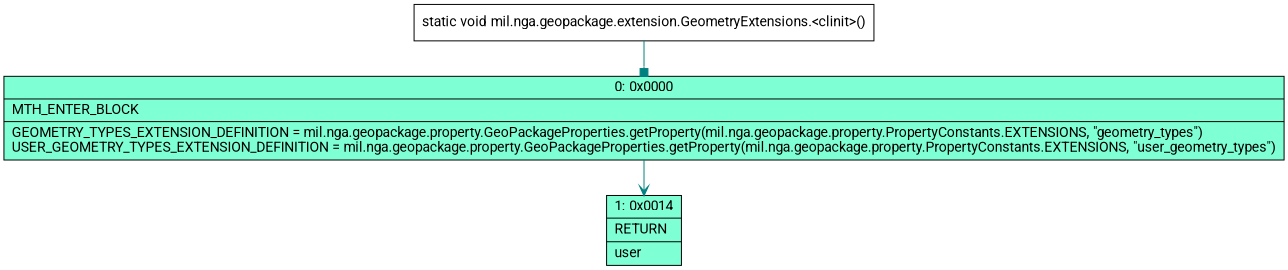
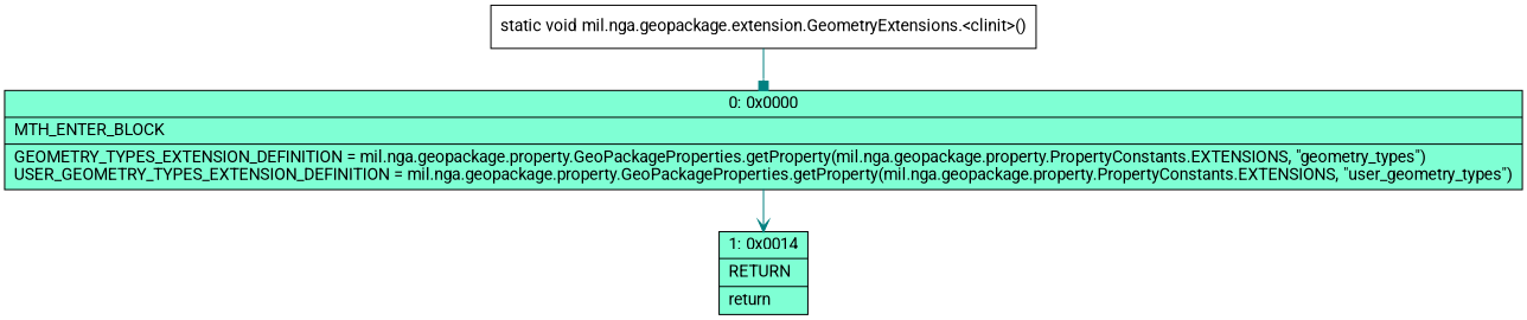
  digraph {
    fontname=Roboto
    node [shape=record style=filled fillcolor=aquamarine fontname=Roboto]
    edge [color=teal fontname=Roboto]
    n1 [label="{0\:\ 0x0000|MTH_ENTER_BLOCK\l|GEOMETRY_TYPES_EXTENSION_DEFINITION = mil.nga.geopackage.property.GeoPackageProperties.getProperty(mil.nga.geopackage.property.PropertyConstants.EXTENSIONS, \"geometry_types\")\lUSER_GEOMETRY_TYPES_EXTENSION_DEFINITION = mil.nga.geopackage.property.GeoPackageProperties.getProperty(mil.nga.geopackage.property.PropertyConstants.EXTENSIONS, \"user_geometry_types\")\l}"]
-   n2 [label="{1\:\ 0x0014|RETURN\l|user\l}"]
+   n2 [label="{1\:\ 0x0014|RETURN\l|return\l}"]
    n3 [label="{static void mil.nga.geopackage.extension.GeometryExtensions.\<clinit\>() }" fillcolor=white]
    n1 -> n2 [arrowhead=vee]
    n3 -> n1 [arrowhead=box]
  }
